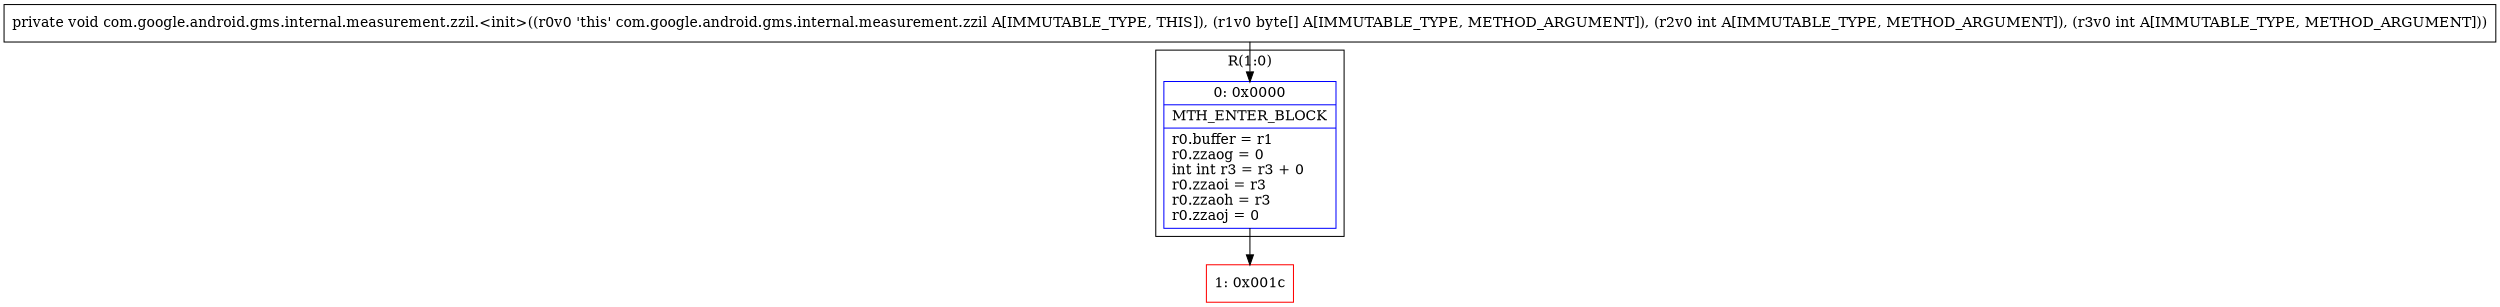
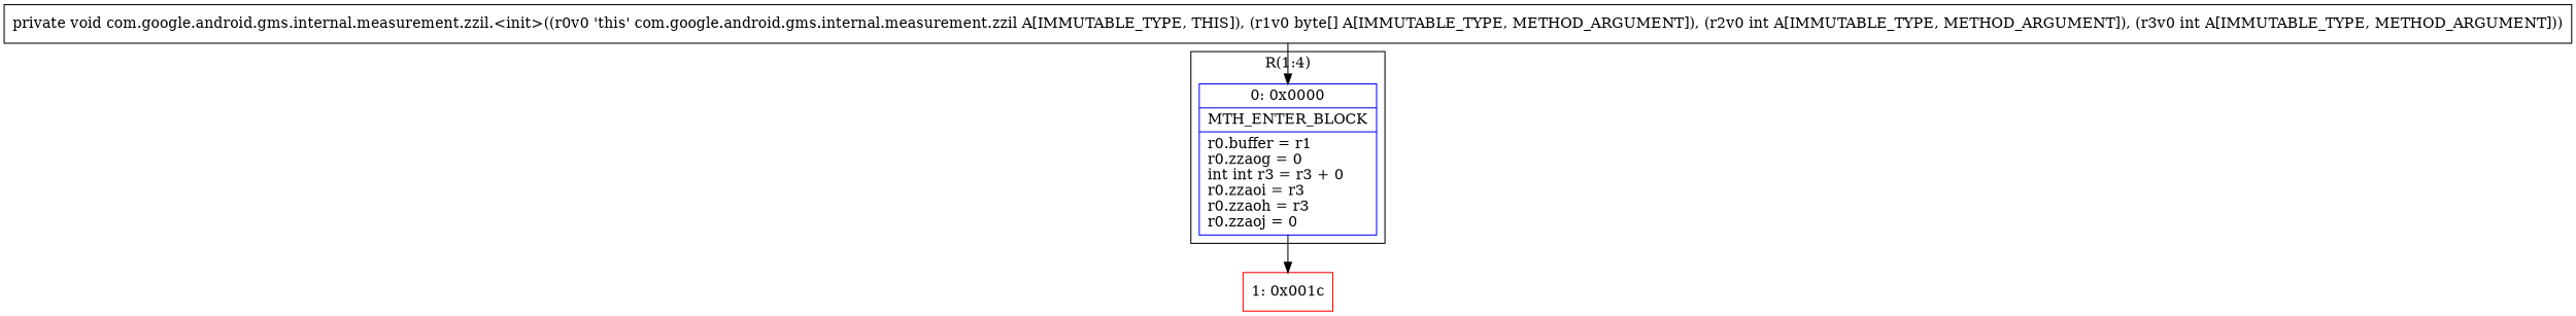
  digraph {
    node [shape=record]
    n1 [color=blue label="{0\:\ 0x0000|MTH_ENTER_BLOCK\l|r0.buffer = r1\lr0.zzaog = 0\lint int r3 = r3 + 0\lr0.zzaoi = r3\lr0.zzaoh = r3\lr0.zzaoj = 0\l}"]
    n2 [color=red label="{1\:\ 0x001c}"]
    n3 [label="{private void com.google.android.gms.internal.measurement.zzil.\<init\>((r0v0 'this' com.google.android.gms.internal.measurement.zzil A[IMMUTABLE_TYPE, THIS]), (r1v0 byte[] A[IMMUTABLE_TYPE, METHOD_ARGUMENT]), (r2v0 int A[IMMUTABLE_TYPE, METHOD_ARGUMENT]), (r3v0 int A[IMMUTABLE_TYPE, METHOD_ARGUMENT])) }"]
    subgraph cluster_1 {
-     label="R(1:0)"
+     label="R(1:4)"
      n1
    }
    n1 -> n2
    n3 -> n1
  }
